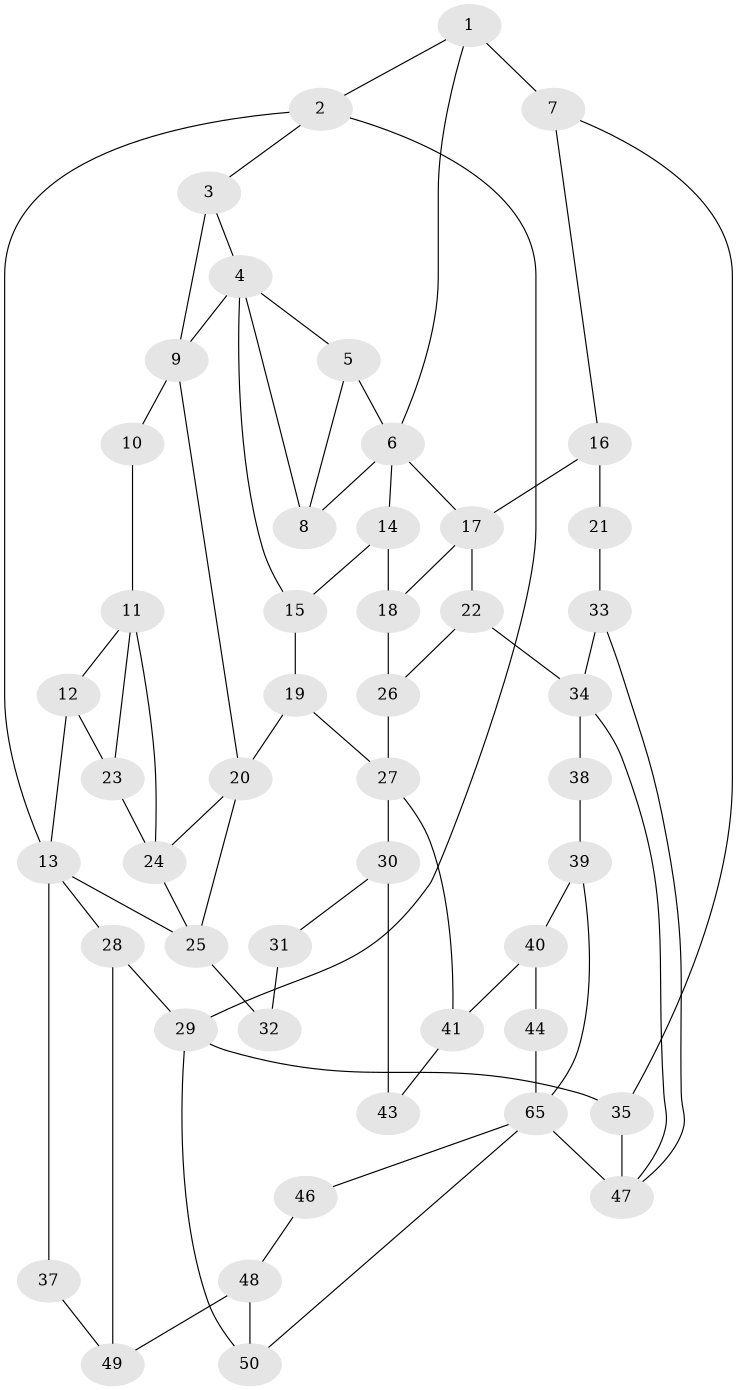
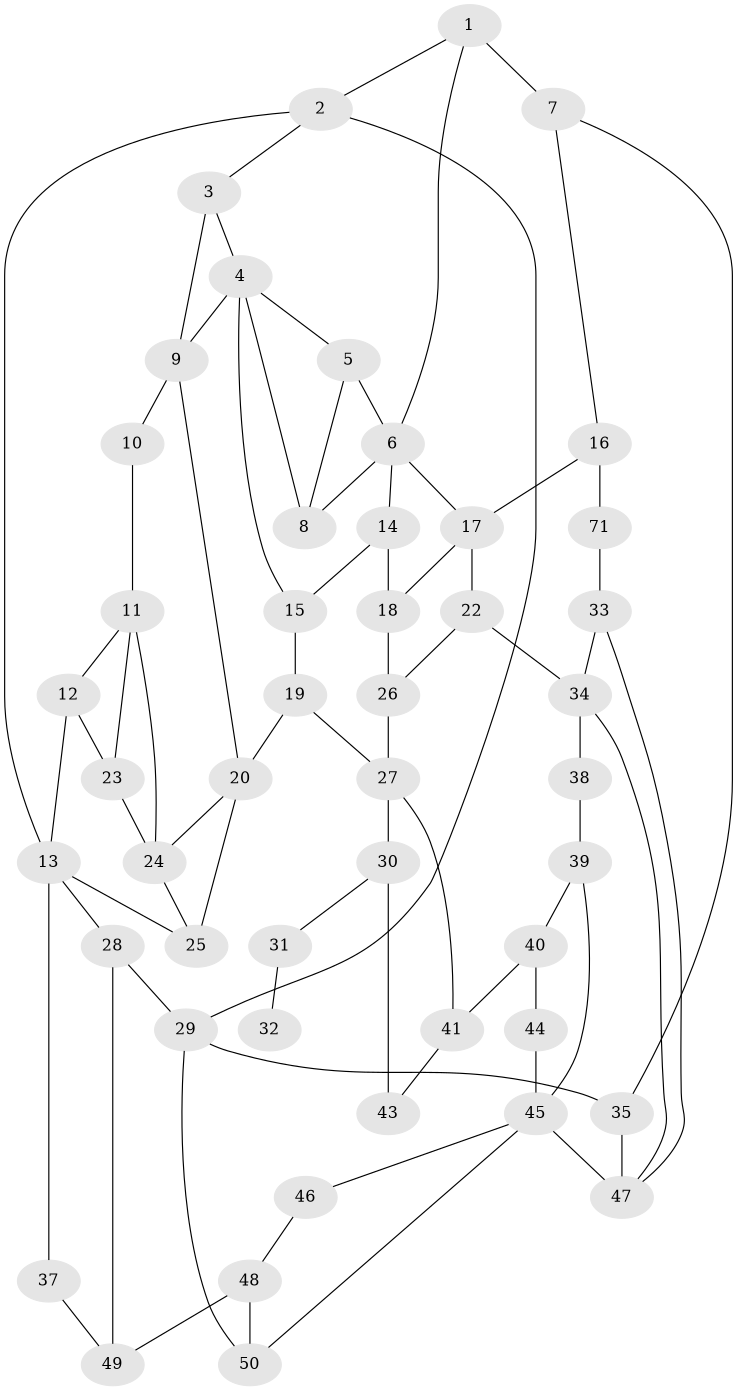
  graph {
    node [color=gray90 style=filled]
    edge [weight=1.0]
    1
    2
    6
    7
    3
    13
    29
    8
    14
    17
    16
    35
    4
    9
    25
    28
    37
    50
    5
    15
    10
    20
    19
    18
    22
-   21
+   21 [label=71]
    47
    11
    24
    12
    23
    32
    49
    26
    27
    33
    34
    30
    41
    31
    43
    38
    39
    40
-   45 [label=65]
+   45
    44
    46
    48
    1 -- 2
    1 -- 6
    1 -- 7 [weight=2.0]
    2 -- 3
    2 -- 13
    2 -- 29
    6 -- 8
    6 -- 14
    6 -- 17
    7 -- 16
    7 -- 35
    3 -- 4
    3 -- 9 [weight=2.0]
    13 -- 25
    13 -- 28
    13 -- 37
    29 -- 35
    29 -- 50
    14 -- 15 [weight=2.0]
    14 -- 18 [weight=2.0]
    17 -- 18 [weight=2.0]
    17 -- 22
    16 -- 17
    16 -- 21 [weight=2.0]
    35 -- 47
    4 -- 8
    4 -- 9
    4 -- 5
    4 -- 15 [weight=2.0]
    9 -- 10 [weight=2.0]
    9 -- 20
-   25 -- 32 [weight=2.0]
    28 -- 29
    28 -- 49 [weight=2.0]
    37 -- 49 [weight=2.0]
    5 -- 6
    5 -- 8 [weight=2.0]
    15 -- 19
    10 -- 11 [weight=2.0]
    20 -- 25
    20 -- 24
    19 -- 20
    19 -- 27
    18 -- 26 [weight=2.0]
    22 -- 26
    22 -- 34
    21 -- 33 [weight=2.0]
    11 -- 24
    11 -- 12
    11 -- 23 [weight=2.0]
    24 -- 25
    12 -- 13
    12 -- 23
    23 -- 24 [weight=3.0]
    26 -- 27 [weight=2.0]
    27 -- 30
    27 -- 41
    33 -- 47
    33 -- 34
    34 -- 47
    34 -- 38 [weight=2.0]
    30 -- 31 [weight=2.0]
    30 -- 43 [weight=2.0]
    41 -- 43
    31 -- 32
    38 -- 39
    39 -- 40
    39 -- 45
    40 -- 41 [weight=2.0]
    40 -- 44 [weight=3.0]
    45 -- 50
    45 -- 47 [weight=2.0]
    45 -- 46
    44 -- 45 [weight=2.0]
    46 -- 48
    48 -- 50 [weight=2.0]
    48 -- 49 [weight=2.0]
  }
